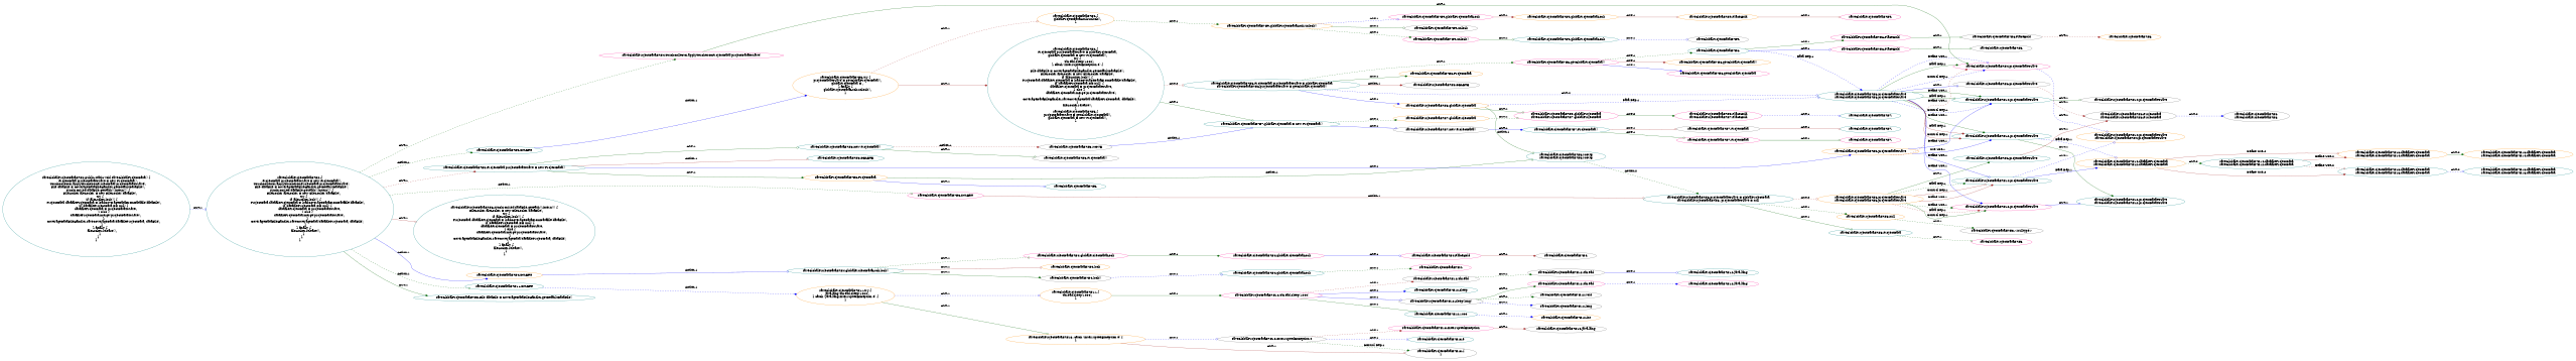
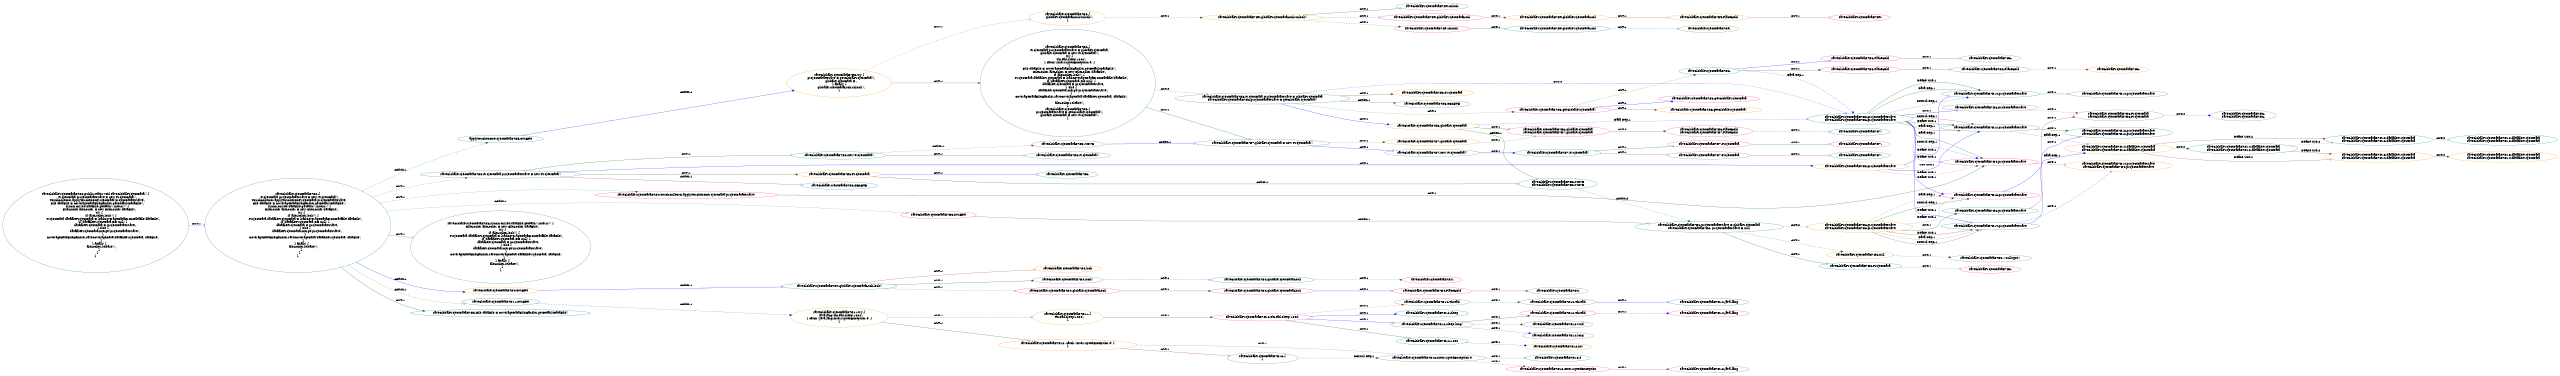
  digraph {
    rankdir=LR
    node [color=teal shape=ellipse]
    edge [arrowhead=diamond color=darkgreen style=solid]
    n1 [label="saveGlobalProjectData#?#3:MOVE\nsaveGlobalProjectData#?#3:MOVE"]
    n2 [label="saveGlobalProjectData#?#6:projectDataToSave = globalProjectData\nsaveGlobalProjectData#?#3: projectDataToSave = null"]
    n3 [color=darkorange label="saveGlobalProjectData#?#6:projectDataToSave\nsaveGlobalProjectData#?#3:projectDataToSave"]
    n4 [color=darkorange label="saveGlobalProjectData#?#3:null"]
    n5 [label="saveGlobalProjectData#?#3:ProjectData"]
    n6 [color=darkorange label="saveGlobalProjectData#?#3:globalProjectData"]
    n7 [label="saveGlobalProjectData#?#3:projectDataToSave\nsaveGlobalProjectData#?#6:projectDataToSave"]
    n8 [color=deeppink label="saveGlobalProjectData#?#3:globalProjectData\nsaveGlobalProjectData#?#7:globalProjectData"]
    n9 [label="saveGlobalProjectData#?#14:projectDataToSave"]
    n10 [color=deeppink label="saveGlobalProjectData#?#16:projectDataToSave"]
    n11 [label="saveGlobalProjectData#?#12:projectDataToSave"]
    n12 [label="saveGlobalProjectData#?#14:projectDataToSave"]
    n13 [color=deeppink label="saveGlobalProjectData#?#4:projectDataToSave"]
    n14 [color=gray40 label="saveGlobalProjectData#?#6:projectDataToSave"]
    n15 [color=deeppink label="saveGlobalProjectData#?#3:PlaceHold\nsaveGlobalProjectData#?#7:PlaceHold"]
    n16 [label="saveGlobalProjectData#?#3:ProjectData projectDataToSave = globalProjectData\nsaveGlobalProjectData#?#6:projectDataToSave = getGlobalProjectData()"]
    n17 [color=darkorange label="saveGlobalProjectData#?#3:ProjectData"]
    n18 [color=gray40 label="saveGlobalProjectData#?#3:DELETE"]
    n19 [color=deeppink label="saveGlobalProjectData#?#6:getGlobalProjectData()"]
    n20 [label="saveGlobalProjectData#?#6:"]
    n21 [color=deeppink label="saveGlobalProjectData#?#6:getGlobalProjectData"]
    n22 [color=darkorange label="saveGlobalProjectData#?#6:getGlobalProjectData()"]
    n23 [label="saveGlobalProjectData#?#2:\{\n    ProjectData projectDataToSave = globalProjectData;\n    globalProjectData = new ProjectData();\n    try \{\n        Thread.sleep(1000);\n    \} catch (InterruptedException e) \{\n    \}\n    File dataFile = CoverageDataFileHandler.getDefaultDataFile();\n    FileLocker fileLocker = new FileLocker(dataFile);\n    if (fileLocker.lock()) \{\n        ProjectData datafileProjectData = loadCoverageDataFromDatafile(dataFile);\n        if (datafileProjectData == null) \{\n            datafileProjectData = projectDataToSave;\n        \} else \{\n            datafileProjectData.merge(projectDataToSave);\n        \}\n        CoverageDataFileHandler.saveCoverageData(datafileProjectData, dataFile);\n    \}\n    fileLocker.release();\n\}\nsaveGlobalProjectData#?#5:\{\n    projectDataToSave = getGlobalProjectData();\n    globalProjectData = new ProjectData();\n\}"]
    n24 [label="saveGlobalProjectData#?#7:globalProjectData = new ProjectData()"]
    n25 [color=darkorange label="saveGlobalProjectData#?#7:globalProjectData"]
    n26 [color=gray40 label="saveGlobalProjectData#?#7:new ProjectData()"]
    n27 [color=darkorange label="saveGlobalProjectData#?#14:projectDataToSave\nsaveGlobalProjectData#?#4:projectDataToSave"]
    n28 [color=darkorange label="saveGlobalProjectData#?#14:datafileProjectData\nsaveGlobalProjectData#?#12:datafileProjectData"]
    n29 [label="saveGlobalProjectData#?#16:projectDataToSave\nsaveGlobalProjectData#?#12:projectDataToSave"]
    n30 [color=gray40 label="saveGlobalProjectData#?#14:projectDataToSave"]
    n31 [color=gray40 label="saveGlobalProjectData#?#6:ProjectData\nsaveGlobalProjectData#?#6:ProjectData"]
    n32 [label="saveGlobalProjectData#?#7:"]
    n33 [label="saveGlobalProjectData#?#6:projectDataToSave"]
    n34 [color=gray40 label="saveGlobalProjectData#?#3:<nulltype>"]
    n35 [color=deeppink label="saveGlobalProjectData#?#3:"]
    n36 [color=gray40 label="saveGlobalProjectData#?#6:\nsaveGlobalProjectData#?#6:"]
    n37 [label="saveGlobalProjectData#?#14:datafileProjectData\nsaveGlobalProjectData#?#12:datafileProjectData"]
    n38 [color=darkorange label="saveGlobalProjectData#?#16:datafileProjectData\nsaveGlobalProjectData#?#14:datafileProjectData"]
    n39 [label="saveGlobalProjectData#?#18:datafileProjectData\nsaveGlobalProjectData#?#16:datafileProjectData"]
    n40 [color=darkorange label="saveGlobalProjectData#?#16:datafileProjectData\nsaveGlobalProjectData#?#14:datafileProjectData"]
    n41 [label="saveGlobalProjectData#?#18:datafileProjectData\nsaveGlobalProjectData#?#16:datafileProjectData"]
    n42 [label="saveGlobalProjectData#?#2:public static void saveGlobalProjectData() \{\n    ProjectData projectDataToSave = new ProjectData();\n    TouchCollector.applyTouchesOnProjectData(projectDataToSave);\n    File dataFile = CoverageDataFileHandler.getDefaultDataFile();\n    synchronized(dataFile.getPath().intern()) \{\n        FileLocker fileLocker = new FileLocker(dataFile);\n        try \{\n            if (fileLocker.lock()) \{\n                ProjectData datafileProjectData = loadCoverageDataFromDatafile(dataFile);\n                if (datafileProjectData == null) \{\n                    datafileProjectData = projectDataToSave;\n                \} else \{\n                    datafileProjectData.merge(projectDataToSave);\n                \}\n                CoverageDataFileHandler.saveCoverageData(datafileProjectData, dataFile);\n            \}\n        \} finally \{\n            fileLocker.release();\n        \}\n    \}\n\}"]
    n43 [label="saveGlobalProjectData#?#2:\{\n    ProjectData projectDataToSave = new ProjectData();\n    TouchCollector.applyTouchesOnProjectData(projectDataToSave);\n    File dataFile = CoverageDataFileHandler.getDefaultDataFile();\n    synchronized(dataFile.getPath().intern()) \{\n        FileLocker fileLocker = new FileLocker(dataFile);\n        try \{\n            if (fileLocker.lock()) \{\n                ProjectData datafileProjectData = loadCoverageDataFromDatafile(dataFile);\n                if (datafileProjectData == null) \{\n                    datafileProjectData = projectDataToSave;\n                \} else \{\n                    datafileProjectData.merge(projectDataToSave);\n                \}\n                CoverageDataFileHandler.saveCoverageData(datafileProjectData, dataFile);\n            \}\n        \} finally \{\n            fileLocker.release();\n        \}\n    \}\n\}"]
    n44 [color=deeppink label="saveGlobalProjectData#?#4:TouchCollector.applyTouchesOnProjectData(projectDataToSave)"]
    n45 [label="saveGlobalProjectData#?#6:synchronized(dataFile.getPath().intern()) \{\n    FileLocker fileLocker = new FileLocker(dataFile);\n    try \{\n        if (fileLocker.lock()) \{\n            ProjectData datafileProjectData = loadCoverageDataFromDatafile(dataFile);\n            if (datafileProjectData == null) \{\n                datafileProjectData = projectDataToSave;\n            \} else \{\n                datafileProjectData.merge(projectDataToSave);\n            \}\n            CoverageDataFileHandler.saveCoverageData(datafileProjectData, dataFile);\n        \}\n    \} finally \{\n        fileLocker.release();\n    \}\n\}"]
    n46 [color=deeppink label="saveGlobalProjectData#?#3:INSERT"]
-   n47 [label="saveGlobalProjectData#?#5:INSERT"]
+   n47 [label="applyTouchesOnProjectData#?#5:INSERT"]
    n48 [color=darkorange label="saveGlobalProjectData#?#4:INSERT"]
    n49 [label="saveGlobalProjectData#?#11:INSERT"]
    n50 [label="saveGlobalProjectData#?#3:ProjectData projectDataToSave = new ProjectData()"]
    n51 [label="saveGlobalProjectData#?#5:File dataFile = CoverageDataFileHandler.getDefaultDataFile()"]
    n52 [label="saveGlobalProjectData#?#3:DELETE"]
    n53 [color=gray40 label="saveGlobalProjectData#?#4:"]
    n54 [color=gray40 label="saveGlobalProjectData#?#9:"]
    n55 [color=darkorange label="saveGlobalProjectData#?#11:\{\n    Thread.sleep(1000);\n\}"]
    n56 [color=deeppink label="saveGlobalProjectData#?#12:Thread.sleep(1000)"]
    n57 [label="saveGlobalProjectData#?#12:1000"]
    n58 [color=gray40 label="saveGlobalProjectData#?#12:Thread"]
    n59 [label="saveGlobalProjectData#?#12:sleep"]
    n60 [color=gray40 label="saveGlobalProjectData#?#12:sleep(long)"]
    n61 [color=deeppink label="saveGlobalProjectData#?#9:"]
    n62 [color=darkorange label="saveGlobalProjectData#?#12:int"]
    n63 [label="saveGlobalProjectData#?#3:"]
    n64 [color=darkorange label="saveGlobalProjectData#?#5:try \{\n    projectDataToSave = getGlobalProjectData();\n    globalProjectData = ;\n\} finally \{\n    globalProjectDataLock.unlock();\n\}"]
    n65 [label="saveGlobalProjectData#?#4:globalProjectDataLock.lock()"]
    n66 [color=darkorange label="saveGlobalProjectData#?#11:try \{\n    java.lang.Thread.sleep(1000);\n\} catch (java.lang.InterruptedException e) \{\n\}"]
    n67 [label="saveGlobalProjectData#?#3:new ProjectData()"]
    n68 [color=darkorange label="saveGlobalProjectData#?#3:ProjectData"]
    n69 [color=darkorange label="saveGlobalProjectData#?#3:projectDataToSave"]
    n70 [color=gray40 label="saveGlobalProjectData#?#6:"]
    n71 [color=deeppink label="saveGlobalProjectData#?#6:PlaceHold"]
    n72 [color=gray40 label="saveGlobalProjectData#?#6:PlaceHold"]
    n73 [color=darkorange label="saveGlobalProjectData#?#6:"]
    n74 [label="saveGlobalProjectData#?#7:ProjectData()"]
    n75 [color=deeppink label="saveGlobalProjectData#?#6:PlaceHold"]
    n76 [color=darkorange label="saveGlobalProjectData#?#13: catch (InterruptedException e) \{\n\}"]
    n77 [color=gray40 label="saveGlobalProjectData#?#13:\{\n\}"]
    n78 [color=gray40 label="saveGlobalProjectData#?#13:InterruptedException e"]
    n79 [color=deeppink label="saveGlobalProjectData#?#13:InterruptedException"]
    n80 [label="saveGlobalProjectData#?#13:e"]
    n81 [color=darkorange label="saveGlobalProjectData#?#8:\{\n    globalProjectDataLock.unlock();\n\}"]
    n82 [color=gray40 label="saveGlobalProjectData#?#12:Thread"]
    n83 [color=gray40 label="saveGlobalProjectData#?#12:void"]
    n84 [color=gray40 label="saveGlobalProjectData#?#12:long"]
    n85 [color=deeppink label="saveGlobalProjectData#?#12:Thread"]
    n86 [color=darkorange label="saveGlobalProjectData#?#9:globalProjectDataLock.unlock()"]
    n87 [color=deeppink label="saveGlobalProjectData#?#4:globalProjectDataLock"]
    n88 [color=darkorange label="saveGlobalProjectData#?#4:lock"]
    n89 [color=gray40 label="saveGlobalProjectData#?#4:lock()"]
    n90 [color=deeppink label="saveGlobalProjectData#?#4:"]
    n91 [color=deeppink label="saveGlobalProjectData#?#9:globalProjectDataLock"]
    n92 [color=gray40 label="saveGlobalProjectData#?#9:unlock"]
    n93 [color=deeppink label="saveGlobalProjectData#?#9:unlock()"]
    n94 [color=darkorange label="saveGlobalProjectData#?#9:globalProjectDataLock"]
    n95 [label="saveGlobalProjectData#?#9:globalProjectDataLock"]
    n96 [color=gray40 label="saveGlobalProjectData#?#3:MOVE"]
    n97 [color=deeppink label="saveGlobalProjectData#?#7:"]
    n98 [label="saveGlobalProjectData#?#7:"]
    n99 [color=deeppink label="saveGlobalProjectData#?#4:globalProjectDataLock"]
    n100 [label="saveGlobalProjectData#?#4:globalProjectDataLock"]
    n101 [color=gray40 label="saveGlobalProjectData#?#3:ProjectData()"]
    n102 [label="saveGlobalProjectData#?#12:java.lang"]
    n103 [color=deeppink label="saveGlobalProjectData#?#4:PlaceHold"]
    n104 [color=gray40 label="saveGlobalProjectData#?#7:ProjectData"]
    n105 [color=deeppink label="saveGlobalProjectData#?#7:ProjectData"]
    n106 [color=darkorange label="saveGlobalProjectData#?#9:PlaceHold"]
    n107 [color=deeppink label="saveGlobalProjectData#?#12:java.lang"]
    n108 [color=gray40 label="saveGlobalProjectData#?#13:java.lang"]
    n1 -> n2 [label="Action:2" style=dashed]
    n2 -> n3 [arrowhead=odot color=brown label="AST:2" style=dashed]
    n2 -> n4 [label="AST:1" style=dashed]
    n2 -> n5 [arrowhead=odot label="AST:1"]
    n3 -> n9 [color=brown label="Define Use:1"]
    n3 -> n9 [label="Data Dep:1" style=dashed]
    n3 -> n9 [arrowhead=odot color=brown label="Control Dep:1"]
    n3 -> n10 [label="Define Use:1" style=dashed]
    n3 -> n10 [color=brown label="Data Dep:1" style=dashed]
    n3 -> n10 [label="Control Dep:1"]
    n3 -> n33 [label="AST:1"]
    n4 -> n34 [label="AST:1" style=dashed]
    n5 -> n35 [arrowhead=odot label="AST:1" style=dashed]
    n6 -> n1 [arrowhead=odot label="Action:1"]
    n6 -> n7 [arrowhead=odot color=blue label="Data Dep:1" style=dashed]
    n6 -> n8 [arrowhead=odot label="AST:1"]
    n7 -> n9 [arrowhead=odot color=blue label="Define Use:1"]
    n7 -> n10 [color=blue label="Define Use:1"]
    n7 -> n11 [label="Define Use:1"]
    n7 -> n11 [color=brown label="Data Dep:1"]
    n7 -> n11 [color=brown label="Control Dep:1"]
    n7 -> n12 [label="Define Use:1"]
    n7 -> n12 [arrowhead=odot label="Data Dep:1"]
    n7 -> n12 [color=blue label="Control Dep:1" style=dashed]
    n7 -> n13 [arrowhead=odot color=blue label="Define Use:1" style=dashed]
    n7 -> n13 [label="Data Dep:1"]
    n7 -> n13 [color=blue label="Control Dep:1" style=dashed]
    n7 -> n14 [arrowhead=odot color=blue label="AST:1"]
    n8 -> n15 [label="AST:2"]
    n9 -> n27 [arrowhead=odot color=blue label="AST:1" style=dashed]
    n9 -> n28 [color=blue label="Data Dep:1"]
    n10 -> n29 [arrowhead=odot color=blue label="AST:1"]
    n11 -> n28 [arrowhead=odot color=blue label="Data Dep:1" style=dashed]
    n11 -> n29 [label="AST:1"]
    n12 -> n30 [arrowhead=odot label="AST:1"]
    n13 -> n27 [arrowhead=odot color=blue label="AST:1" style=dashed]
    n14 -> n31 [color=brown label="AST:1" style=dashed]
    n15 -> n32 [arrowhead=odot color=blue label="AST:1" style=dashed]
    n16 -> n6 [color=blue label="AST:1"]
    n16 -> n7 [arrowhead=odot color=blue label="AST:2" style=dashed]
    n16 -> n17 [label="AST:1"]
    n16 -> n18 [color=brown label="Action:1"]
    n16 -> n19 [label="AST:1" style=dashed]
    n19 -> n20 [label="AST:1" style=dashed]
    n19 -> n21 [color=blue label="AST:1"]
    n19 -> n22 [color=brown label="AST:1"]
    n20 -> n7 [color=blue label="Data Dep:1" style=dashed]
    n20 -> n71 [label="AST:1"]
    n20 -> n75 [arrowhead=odot color=blue label="AST:1"]
    n23 -> n16 [arrowhead=odot color=brown label="AST:2" style=dashed]
    n23 -> n24 [arrowhead=odot label="AST:1"]
    n24 -> n25 [label="AST:1" style=dashed]
    n24 -> n26 [arrowhead=odot color=blue label="AST:1"]
    n25 -> n8 [arrowhead=odot label="AST:1" style=dashed]
    n26 -> n74 [color=blue label="AST:1"]
    n28 -> n37 [label="AST:2" style=dashed]
    n28 -> n38 [arrowhead=odot color=brown label="Define Use:2"]
    n28 -> n39 [color=brown label="Define Use:2"]
    n31 -> n36 [color=blue label="AST:2" style=dashed]
    n33 -> n31 [color=brown label="AST:1"]
    n37 -> n38 [color=brown label="Define Use:2"]
    n37 -> n39 [arrowhead=odot color=brown label="Define Use:2" style=dashed]
    n38 -> n40 [label="AST:2"]
    n39 -> n41 [arrowhead=odot color=blue label="AST:2" style=dashed]
    n42 -> n43 [arrowhead=odot color=blue label="AST:1" style=dashed]
    n43 -> n44 [label="AST:1" style=dashed]
    n43 -> n45 [arrowhead=odot color=brown label="AST:1"]
    n43 -> n46 [arrowhead=odot label="Action:1" style=dashed]
    n43 -> n47 [label="Action:1" style=dashed]
    n43 -> n48 [color=blue label="Action:1"]
    n43 -> n49 [arrowhead=odot label="Action:1" style=dashed]
    n43 -> n50 [color=brown label="AST:1" style=dashed]
    n43 -> n51 [label="AST:1"]
    n44 -> n13 [label="AST:1"]
    n46 -> n2 [arrowhead=odot color=brown label="Action:1"]
    n47 -> n64 [color=blue label="Action:1"]
    n48 -> n65 [arrowhead=odot color=blue label="Action:1"]
    n49 -> n66 [color=blue label="Action:1" style=dashed]
    n50 -> n52 [arrowhead=odot color=brown label="Action:1"]
    n50 -> n67 [arrowhead=odot label="AST:1"]
    n50 -> n68 [label="AST:1"]
    n50 -> n69 [color=blue label="AST:1"]
    n55 -> n56 [label="AST:1"]
    n56 -> n57 [arrowhead=odot label="AST:1"]
    n56 -> n58 [color=brown label="AST:1" style=dashed]
    n56 -> n59 [color=blue label="AST:1"]
    n56 -> n60 [arrowhead=odot color=blue label="AST:1"]
    n57 -> n62 [color=blue label="AST:1" style=dashed]
    n58 -> n82 [label="AST:1" style=dashed]
    n60 -> n83 [label="AST:1" style=dashed]
    n60 -> n84 [color=blue label="AST:1" style=dashed]
    n60 -> n85 [label="AST:1"]
    n64 -> n23 [color=brown label="AST:1"]
    n64 -> n81 [arrowhead=odot color=brown label="AST:1" style=dashed]
    n65 -> n87 [arrowhead=odot label="AST:1" style=dashed]
    n65 -> n88 [arrowhead=odot color=brown label="AST:1"]
    n65 -> n89 [label="AST:1"]
    n66 -> n55 [arrowhead=odot color=blue label="AST:1" style=dashed]
    n66 -> n76 [arrowhead=odot label="AST:1"]
    n67 -> n96 [color=brown label="Action:1" style=dashed]
    n67 -> n101 [arrowhead=odot label="AST:1"]
    n68 -> n1 [arrowhead=odot label="Action:1"]
    n68 -> n63 [arrowhead=odot color=blue label="AST:1"]
    n69 -> n11 [color=blue label="Use Use:1"]
    n69 -> n12 [arrowhead=odot color=blue label="Define Use:1"]
    n69 -> n13 [color=brown label="Define Use:1" style=dashed]
    n71 -> n72 [arrowhead=odot label="AST:1"]
    n72 -> n73 [color=brown label="AST:1" style=dashed]
    n74 -> n104 [arrowhead=odot color=brown label="AST:1"]
    n74 -> n105 [arrowhead=odot label="AST:1"]
    n75 -> n70 [arrowhead=odot label="AST:1"]
    n76 -> n77 [arrowhead=odot color=brown label="AST:1"]
    n76 -> n78 [arrowhead=odot color=blue label="AST:1" style=dashed]
-   n78 -> n77 [label="Control Dep:1" style=dashed]
+   n77 -> n78 [label="Control Dep:1" style=dashed]
    n78 -> n79 [color=brown label="AST:1" style=dashed]
    n78 -> n80 [arrowhead=odot color=blue label="AST:1" style=dashed]
    n79 -> n108 [color=brown label="AST:1"]
    n81 -> n86 [label="AST:1" style=dashed]
    n82 -> n102 [arrowhead=odot color=blue label="AST:1"]
    n85 -> n107 [color=blue label="AST:1" style=dashed]
    n86 -> n91 [arrowhead=odot color=blue label="AST:1" style=dashed]
    n86 -> n92 [arrowhead=odot label="AST:1"]
    n86 -> n93 [label="AST:1" style=dashed]
    n87 -> n99 [label="AST:1"]
    n89 -> n100 [arrowhead=odot color=blue label="AST:1" style=dashed]
    n91 -> n94 [color=brown label="AST:1"]
    n93 -> n95 [arrowhead=odot label="AST:1"]
    n94 -> n106 [arrowhead=odot color=brown label="AST:1"]
    n95 -> n54 [arrowhead=odot color=blue label="AST:1" style=dashed]
    n96 -> n24 [arrowhead=odot color=blue label="Action:1"]
    n99 -> n103 [arrowhead=odot color=blue label="AST:1"]
    n100 -> n90 [label="AST:1" style=dashed]
    n103 -> n53 [color=brown label="AST:1"]
    n104 -> n98 [arrowhead=odot color=brown label="AST:1"]
    n105 -> n97 [arrowhead=odot label="AST:1"]
    n106 -> n61 [arrowhead=odot color=brown label="AST:1"]
  }
